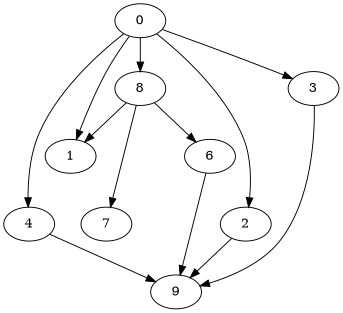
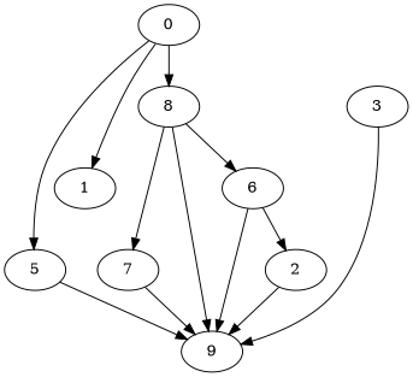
  digraph {
    "Duplicate states"=0
    GraphType=F_J
    "Max states in OPEN"=0
    Modes="120000ms; topo-ordered tasks, ; Pruning: task equivalence, fixed order ready list, ; F-value: ; Optimisation: best schedule length (SL) optimisation on equal, "
    NumberOfTasks=10
    "Pruned using list schedule length"=95
    "States removed from OPEN"=0
    TargetSystem="Homogeneous-4"
    "Time to schedule (ms)"=92
    "Total idle time"=389
    "Total schedule length"=380
    "Total sequential time"=903
    "Total states created"=249
    node [Processor=0 "Start time"=128 Weight=63]
    edge [Weight=2]
    0 ["Finish time"=126 "Start time"=0 Weight=126]
    1 ["Finish time"=252 "Start time"=126 Weight=126]
-   5 ["Finish time"=317 Processor=1 "Start time"=191 Weight=126 label=4]
+   5 ["Finish time"=317 Processor=1 "Start time"=191 Weight=126]
    8 ["Finish time"=301 Processor=3 "Start time"=238]
    3 ["Finish time"=315 "Start time"=252]
    2 ["Finish time"=170 Processor=2 Weight=42]
    9 ["Finish time"=380 Processor=1 "Start time"=317]
    6 ["Finish time"=238 Processor=3 "Start time"=133 Weight=105]
    7 ["Finish time"=191 Processor=1]
    0 -> 1 [Weight=5]
    0 -> 5 [Weight=4]
    0 -> 8 [Weight=7]
-   0 -> 3 [Weight=8]
-   0 -> 2
+   6 -> 2
    5 -> 9 [Weight=3]
-   8 -> 1 [Weight=10]
+   8 -> 9 [Weight=10]
    8 -> 6 [Weight=7]
    8 -> 7
    3 -> 9
    2 -> 9 [Weight=10]
    6 -> 9 [Weight=10]
+   7 -> 9 [Weight=4]
  }
